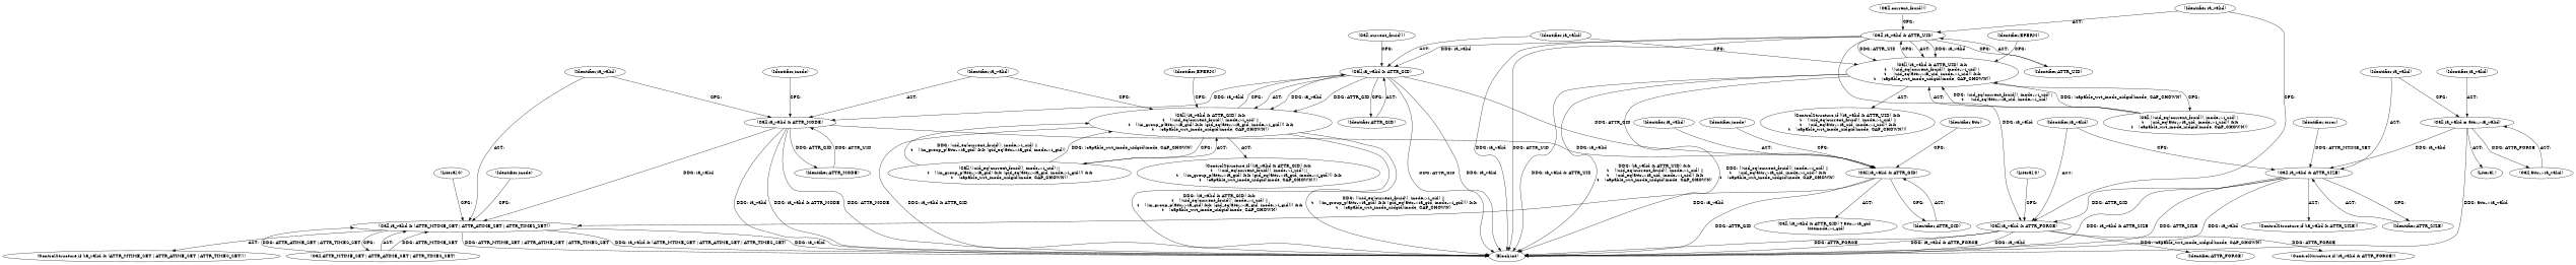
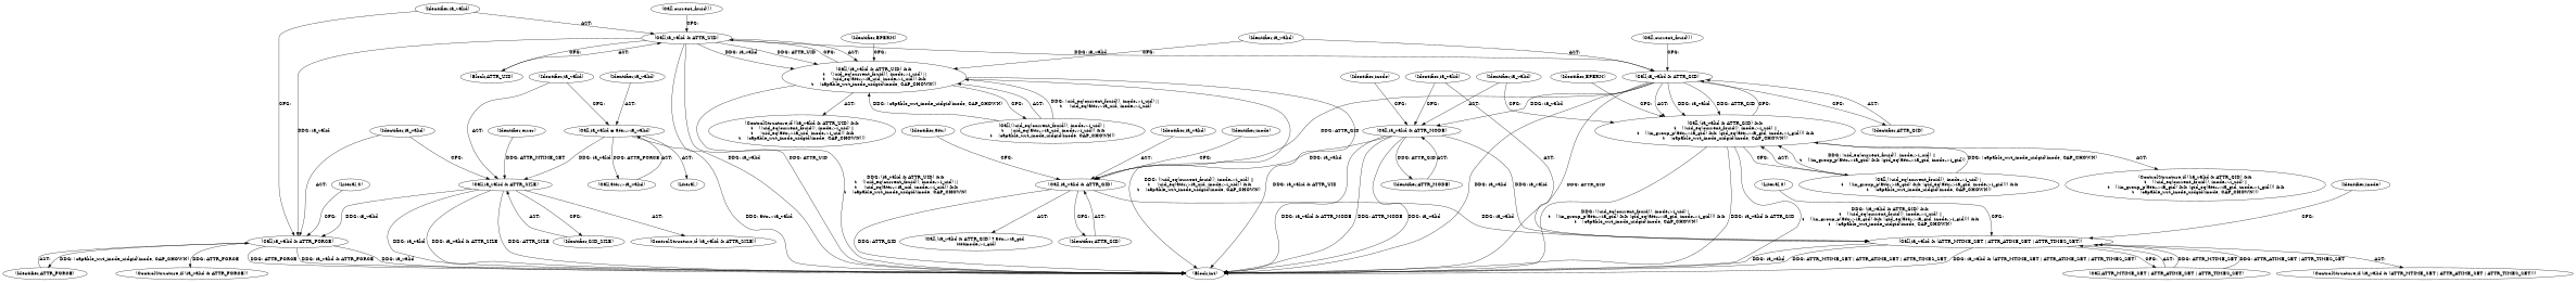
  digraph {
    n1 [label="(Call,ia_valid = attr->ia_valid)"]
    n2 [label="(Call,ia_valid & ATTR_SIZE)"]
    n3 [label="(Call,attr->ia_valid)"]
    n4 [label="(Block,int)"]
    n5 [label="(Literal,)"]
    n6 [label="(Call,ia_valid & ATTR_FORCE)"]
-   n7 [label="(Identifier,ATTR_SIZE)"]
+   n7 [label="(Identifier,GID_SIZE)"]
    n8 [label="(ControlStructure,if (ia_valid & ATTR_SIZE))"]
    n9 [label="(Identifier,ATTR_FORCE)"]
    n10 [label="(ControlStructure,if (ia_valid & ATTR_FORCE))"]
    n11 [label="(Call,ia_valid & ATTR_UID)"]
    n12 [label="(Call,(ia_valid & ATTR_UID) &&\n \t    (!uid_eq(current_fsuid(), inode->i_uid) ||\n \t     !uid_eq(attr->ia_uid, inode->i_uid)) &&\n\t    !capable_wrt_inode_uidgid(inode, CAP_CHOWN))"]
    n13 [label="(Call,ia_valid & ATTR_GID)"]
-   n14 [label="(Identifier,ATTR_UID)"]
+   n14 [label="(Block,ATTR_UID)"]
    n15 [label="(Call,(!uid_eq(current_fsuid(), inode->i_uid) ||\n \t     !uid_eq(attr->ia_uid, inode->i_uid)) &&\n\t    !capable_wrt_inode_uidgid(inode, CAP_CHOWN))"]
    n16 [label="(ControlStructure,if ((ia_valid & ATTR_UID) &&\n \t    (!uid_eq(current_fsuid(), inode->i_uid) ||\n \t     !uid_eq(attr->ia_uid, inode->i_uid)) &&\n\t    !capable_wrt_inode_uidgid(inode, CAP_CHOWN)))"]
    n17 [label="(Call,(ia_valid & ATTR_GID) &&\n \t    (!uid_eq(current_fsuid(), inode->i_uid) ||\n \t    (!in_group_p(attr->ia_gid) && !gid_eq(attr->ia_gid, inode->i_gid))) &&\n\t    !capable_wrt_inode_uidgid(inode, CAP_CHOWN))"]
    n18 [label="(Call,ia_valid & ATTR_MODE)"]
    n19 [label="(Call,ia_valid & ATTR_GID)"]
    n20 [label="(Identifier,ATTR_GID)"]
    n21 [label="(Call,(!uid_eq(current_fsuid(), inode->i_uid) ||\n \t    (!in_group_p(attr->ia_gid) && !gid_eq(attr->ia_gid, inode->i_gid))) &&\n\t    !capable_wrt_inode_uidgid(inode, CAP_CHOWN))"]
    n22 [label="(ControlStructure,if ((ia_valid & ATTR_GID) &&\n \t    (!uid_eq(current_fsuid(), inode->i_uid) ||\n \t    (!in_group_p(attr->ia_gid) && !gid_eq(attr->ia_gid, inode->i_gid))) &&\n\t    !capable_wrt_inode_uidgid(inode, CAP_CHOWN)))"]
    n23 [label="(Call,ia_valid & (ATTR_MTIME_SET | ATTR_ATIME_SET | ATTR_TIMES_SET))"]
    n24 [label="(Identifier,ATTR_MODE)"]
    n25 [label="(Call,(ia_valid & ATTR_GID) ? attr->ia_gid :\n \t\t\t\tinode->i_gid)"]
    n26 [label="(Identifier,ATTR_GID)"]
    n27 [label="(ControlStructure,if (ia_valid & (ATTR_MTIME_SET | ATTR_ATIME_SET | ATTR_TIMES_SET)))"]
    n28 [label="(Call,ATTR_MTIME_SET | ATTR_ATIME_SET | ATTR_TIMES_SET)"]
    n29 [label="(Identifier,inode)"]
    n30 [label="(Identifier,inode)"]
    n31 [label="(Identifier,ia_valid)"]
    n32 [label="(Identifier,error)"]
    n33 [label="(Identifier,ia_valid)"]
    n34 [label="(Identifier,ia_valid)"]
    n35 [label="(Identifier,ia_valid)"]
    n36 [label="(Identifier,inode)"]
    n37 [label="(Identifier,EPERM)"]
    n38 [label="(Call,current_fsuid())"]
    n39 [label="(Identifier,ia_valid)"]
    n40 [label="(Identifier,attr)"]
    n41 [label="(Literal,0)"]
    n42 [label="(Identifier,ia_valid)"]
    n43 [label="(Literal,0)"]
    n44 [label="(Identifier,EPERM)"]
    n45 [label="(Call,current_fsuid())"]
    n46 [label="(Identifier,ia_valid)"]
    n47 [label="(Identifier,ia_valid)"]
    n1 -> n2 [label="DDG: ia_valid"]
    n1 -> n3 [label="DDG: ATTR_FORCE"]
    n1 -> n4 [label="DDG: attr->ia_valid"]
    n1 -> n5 [label="AST: "]
    n2 -> n4 [label="DDG: ia_valid & ATTR_SIZE"]
    n2 -> n4 [label="DDG: ATTR_SIZE"]
    n2 -> n4 [label="DDG: ia_valid"]
-   n2 -> n6 [label="DDG: ATTR_GID"]
+   n2 -> n6 [label="DDG: ia_valid"]
    n2 -> n7 [label="CFG: "]
    n2 -> n8 [label="AST: "]
    n3 -> n1 [label="AST: "]
    n6 -> n4 [label="DDG: ia_valid & ATTR_FORCE"]
    n6 -> n4 [label="DDG: ia_valid"]
    n6 -> n4 [label="DDG: ATTR_FORCE"]
    n6 -> n9 [label="DDG: !capable_wrt_inode_uidgid(inode, CAP_CHOWN)"]
    n6 -> n10 [label="DDG: ATTR_FORCE"]
    n7 -> n2 [label="AST: "]
+   n9 -> n6 [label="AST: "]
    n11 -> n4 [label="DDG: ATTR_UID"]
    n11 -> n4 [label="DDG: ia_valid"]
    n11 -> n6 [label="DDG: ia_valid"]
    n11 -> n12 [label="AST: "]
    n11 -> n12 [label="DDG: ia_valid"]
    n11 -> n12 [label="DDG: ATTR_UID"]
    n11 -> n13 [label="DDG: ia_valid"]
    n11 -> n14 [label="CFG: "]
    n12 -> n4 [label="DDG: ia_valid & ATTR_UID"]
    n12 -> n4 [label="DDG: (ia_valid & ATTR_UID) &&\n \t    (!uid_eq(current_fsuid(), inode->i_uid) ||\n \t     !uid_eq(attr->ia_uid, inode->i_uid)) &&\n\t    !capable_wrt_inode_uidgid(inode, CAP_CHOWN)"]
    n12 -> n4 [label="DDG: (!uid_eq(current_fsuid(), inode->i_uid) ||\n \t     !uid_eq(attr->ia_uid, inode->i_uid)) &&\n\t    !capable_wrt_inode_uidgid(inode, CAP_CHOWN)"]
    n12 -> n11 [label="CFG: "]
    n12 -> n15 [label="CFG: "]
    n12 -> n16 [label="AST: "]
    n13 -> n4 [label="DDG: ATTR_GID"]
    n13 -> n4 [label="DDG: ia_valid"]
    n13 -> n17 [label="AST: "]
    n13 -> n17 [label="DDG: ia_valid"]
    n13 -> n17 [label="DDG: ATTR_GID"]
    n13 -> n18 [label="DDG: ia_valid"]
    n13 -> n19 [label="DDG: ATTR_GID"]
    n13 -> n20 [label="CFG: "]
    n14 -> n11 [label="AST: "]
    n15 -> n12 [label="AST: "]
    n15 -> n12 [label="DDG: !uid_eq(current_fsuid(), inode->i_uid) ||\n \t     !uid_eq(attr->ia_uid, inode->i_uid)"]
    n15 -> n12 [label="DDG: !capable_wrt_inode_uidgid(inode, CAP_CHOWN)"]
    n17 -> n4 [label="DDG: (ia_valid & ATTR_GID) &&\n \t    (!uid_eq(current_fsuid(), inode->i_uid) ||\n \t    (!in_group_p(attr->ia_gid) && !gid_eq(attr->ia_gid, inode->i_gid))) &&\n\t    !capable_wrt_inode_uidgid(inode, CAP_CHOWN)"]
    n17 -> n4 [label="DDG: (!uid_eq(current_fsuid(), inode->i_uid) ||\n \t    (!in_group_p(attr->ia_gid) && !gid_eq(attr->ia_gid, inode->i_gid))) &&\n\t    !capable_wrt_inode_uidgid(inode, CAP_CHOWN)"]
    n17 -> n4 [label="DDG: ia_valid & ATTR_GID"]
    n17 -> n13 [label="CFG: "]
    n17 -> n21 [label="CFG: "]
    n17 -> n22 [label="AST: "]
    n18 -> n4 [label="DDG: ia_valid & ATTR_MODE"]
    n18 -> n4 [label="DDG: ATTR_MODE"]
    n18 -> n4 [label="DDG: ia_valid"]
    n18 -> n19 [label="DDG: ia_valid"]
    n18 -> n23 [label="DDG: ia_valid"]
    n18 -> n24 [label="DDG: ATTR_GID"]
    n19 -> n4 [label="DDG: ATTR_GID"]
    n19 -> n23 [label="DDG: ia_valid"]
    n19 -> n25 [label="AST: "]
    n19 -> n26 [label="CFG: "]
    n20 -> n13 [label="AST: "]
    n21 -> n17 [label="AST: "]
    n21 -> n17 [label="DDG: !uid_eq(current_fsuid(), inode->i_uid) ||\n \t    (!in_group_p(attr->ia_gid) && !gid_eq(attr->ia_gid, inode->i_gid))"]
    n21 -> n17 [label="DDG: !capable_wrt_inode_uidgid(inode, CAP_CHOWN)"]
    n23 -> n4 [label="DDG: ia_valid"]
    n23 -> n4 [label="DDG: ATTR_MTIME_SET | ATTR_ATIME_SET | ATTR_TIMES_SET"]
    n23 -> n4 [label="DDG: ia_valid & (ATTR_MTIME_SET | ATTR_ATIME_SET | ATTR_TIMES_SET)"]
    n23 -> n27 [label="AST: "]
    n23 -> n28 [label="CFG: "]
-   n24 -> n18 [label="DDG: ATTR_UID"]
+   n24 -> n18 [label="AST: "]
    n26 -> n19 [label="AST: "]
    n28 -> n23 [label="AST: "]
    n28 -> n23 [label="DDG: ATTR_MTIME_SET"]
    n28 -> n23 [label="DDG: ATTR_ATIME_SET | ATTR_TIMES_SET"]
    n29 -> n23 [label="CFG: "]
    n30 -> n19 [label="CFG: "]
    n31 -> n1 [label="AST: "]
    n32 -> n2 [label="DDG: ATTR_MTIME_SET"]
    n33 -> n12 [label="CFG: "]
    n33 -> n13 [label="AST: "]
    n34 -> n6 [label="CFG: "]
    n34 -> n11 [label="AST: "]
    n35 -> n2 [label="CFG: "]
    n35 -> n6 [label="AST: "]
    n36 -> n18 [label="CFG: "]
    n37 -> n17 [label="CFG: "]
    n38 -> n13 [label="CFG: "]
    n39 -> n1 [label="CFG: "]
    n39 -> n2 [label="AST: "]
    n40 -> n19 [label="CFG: "]
    n41 -> n23 [label="CFG: "]
    n42 -> n19 [label="AST: "]
    n43 -> n6 [label="CFG: "]
    n44 -> n12 [label="CFG: "]
    n45 -> n11 [label="CFG: "]
    n46 -> n17 [label="CFG: "]
    n46 -> n18 [label="AST: "]
    n47 -> n18 [label="CFG: "]
    n47 -> n23 [label="AST: "]
  }
